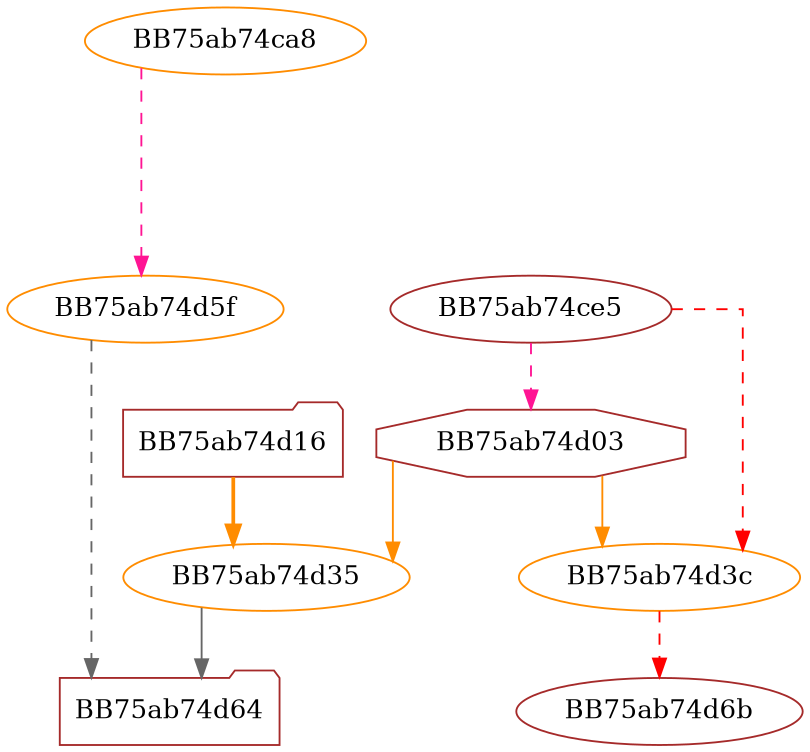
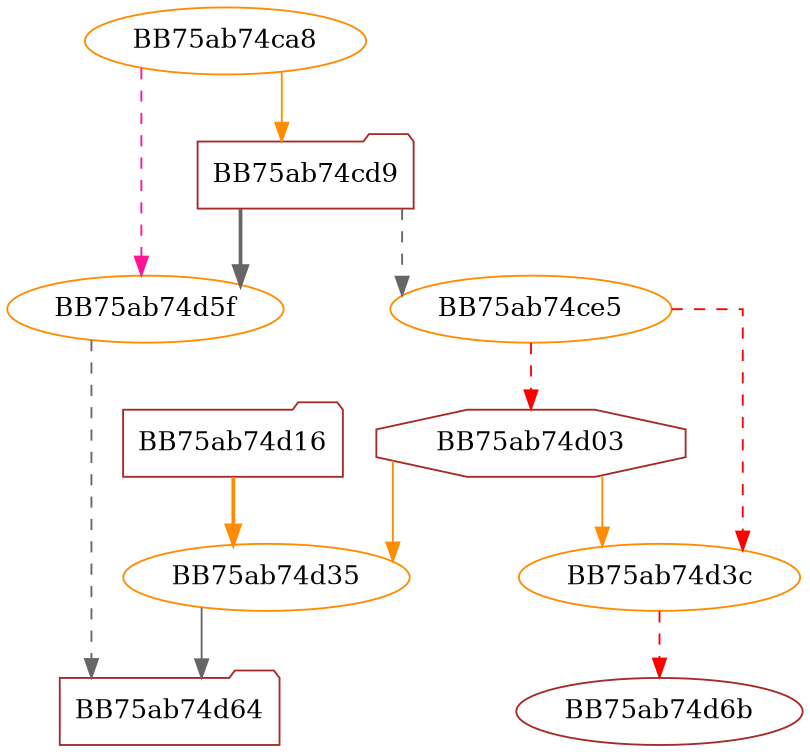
  digraph {
    splines=ortho
    node [color=darkorange shape=ellipse]
    edge [color=darkorange style=dashed]
    n1 [label=BB75ab74ca8]
    BB75ab74d5f
+   BB75ab74cd9 [color=brown shape=folder]
    BB75ab74d64 [color=brown shape=folder]
-   BB75ab74ce5 [color=brown]
+   BB75ab74ce5
    BB75ab74d3c
    BB75ab74d03 [color=brown shape=octagon]
    BB75ab74d6b [color=brown]
    BB75ab74d35
    BB75ab74d16 [color=brown shape=folder]
    n1 -> BB75ab74d5f [color=deeppink]
+   n1 -> BB75ab74cd9 [style=solid]
    BB75ab74d5f -> BB75ab74d64 [color=gray40]
+   BB75ab74cd9 -> BB75ab74d5f [color=gray40 style=bold]
+   BB75ab74cd9 -> BB75ab74ce5 [color=gray40]
    BB75ab74ce5 -> BB75ab74d3c [color=red]
-   BB75ab74ce5 -> BB75ab74d03 [color=deeppink]
+   BB75ab74ce5 -> BB75ab74d03 [color=red]
    BB75ab74d3c -> BB75ab74d6b [color=red]
    BB75ab74d03 -> BB75ab74d3c [style=solid]
    BB75ab74d03 -> BB75ab74d35 [style=solid]
    BB75ab74d35 -> BB75ab74d64 [color=gray40 style=solid]
    BB75ab74d16 -> BB75ab74d35 [style=bold]
  }
